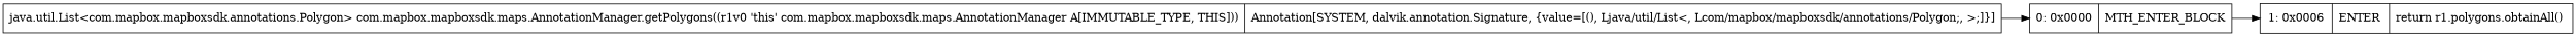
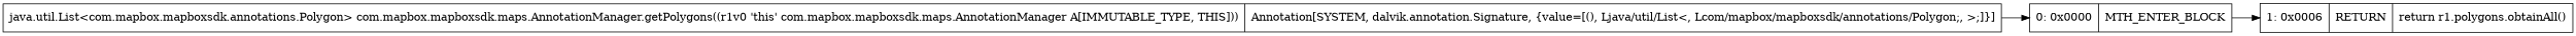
  digraph {
    rankdir=LR
    node [shape=record]
    n1 [label="{0\:\ 0x0000|MTH_ENTER_BLOCK\l}"]
-   n2 [label="{1\:\ 0x0006|ENTER\l|return r1.polygons.obtainAll()\l}"]
+   n2 [label="{1\:\ 0x0006|RETURN\l|return r1.polygons.obtainAll()\l}"]
    n3 [label="{java.util.List\<com.mapbox.mapboxsdk.annotations.Polygon\> com.mapbox.mapboxsdk.maps.AnnotationManager.getPolygons((r1v0 'this' com.mapbox.mapboxsdk.maps.AnnotationManager A[IMMUTABLE_TYPE, THIS]))  | Annotation[SYSTEM, dalvik.annotation.Signature, \{value=[(), Ljava\/util\/List\<, Lcom\/mapbox\/mapboxsdk\/annotations\/Polygon;, \>;]\}]\l}"]
    n1 -> n2
    n3 -> n1
  }
